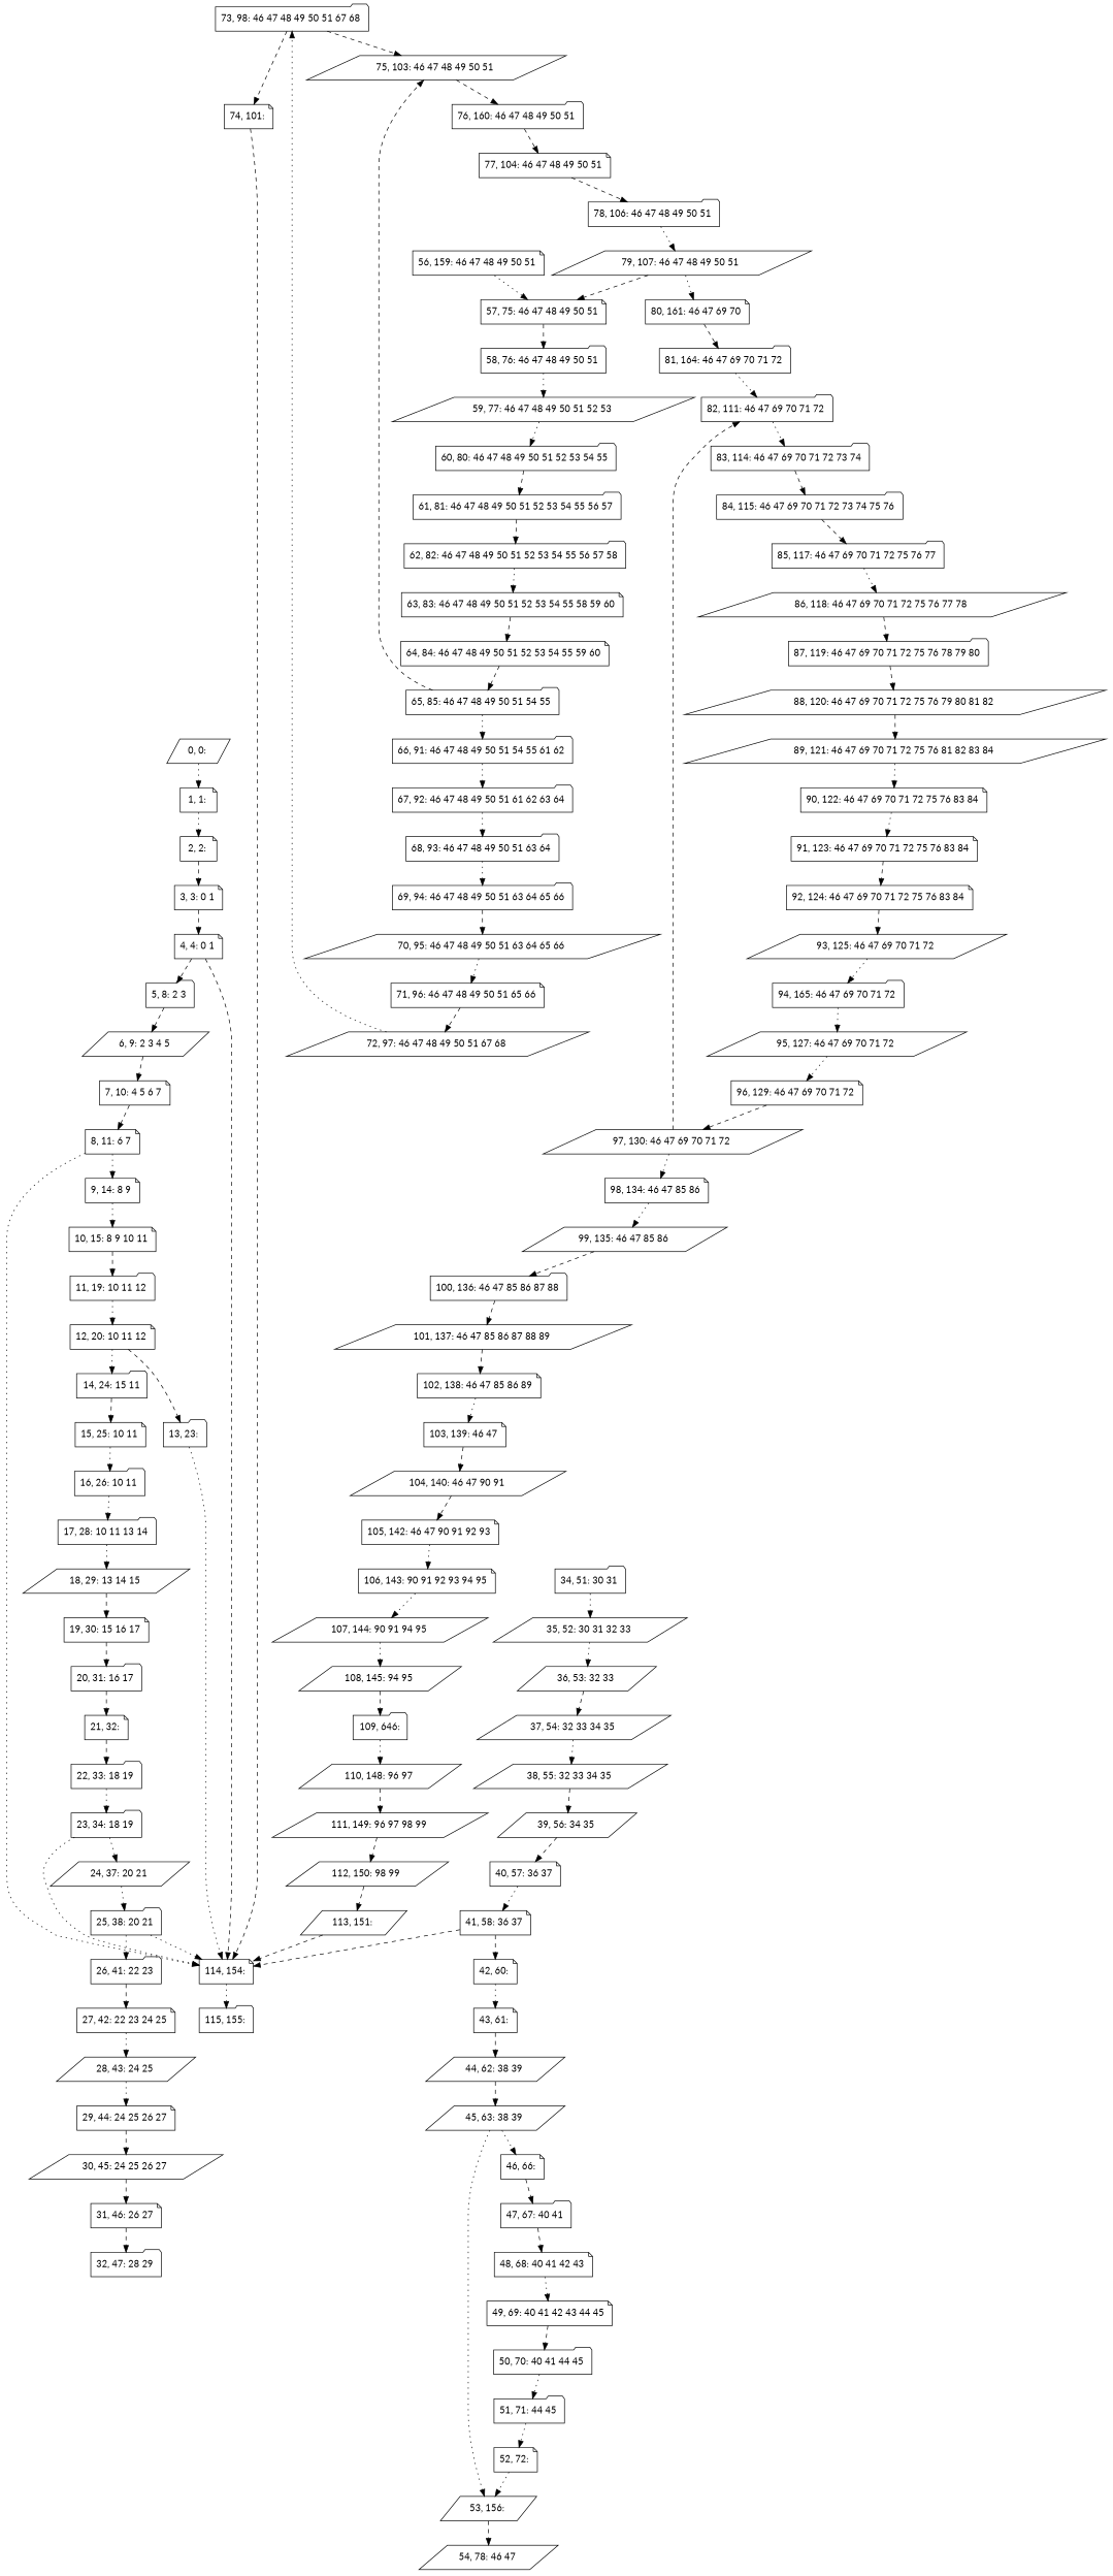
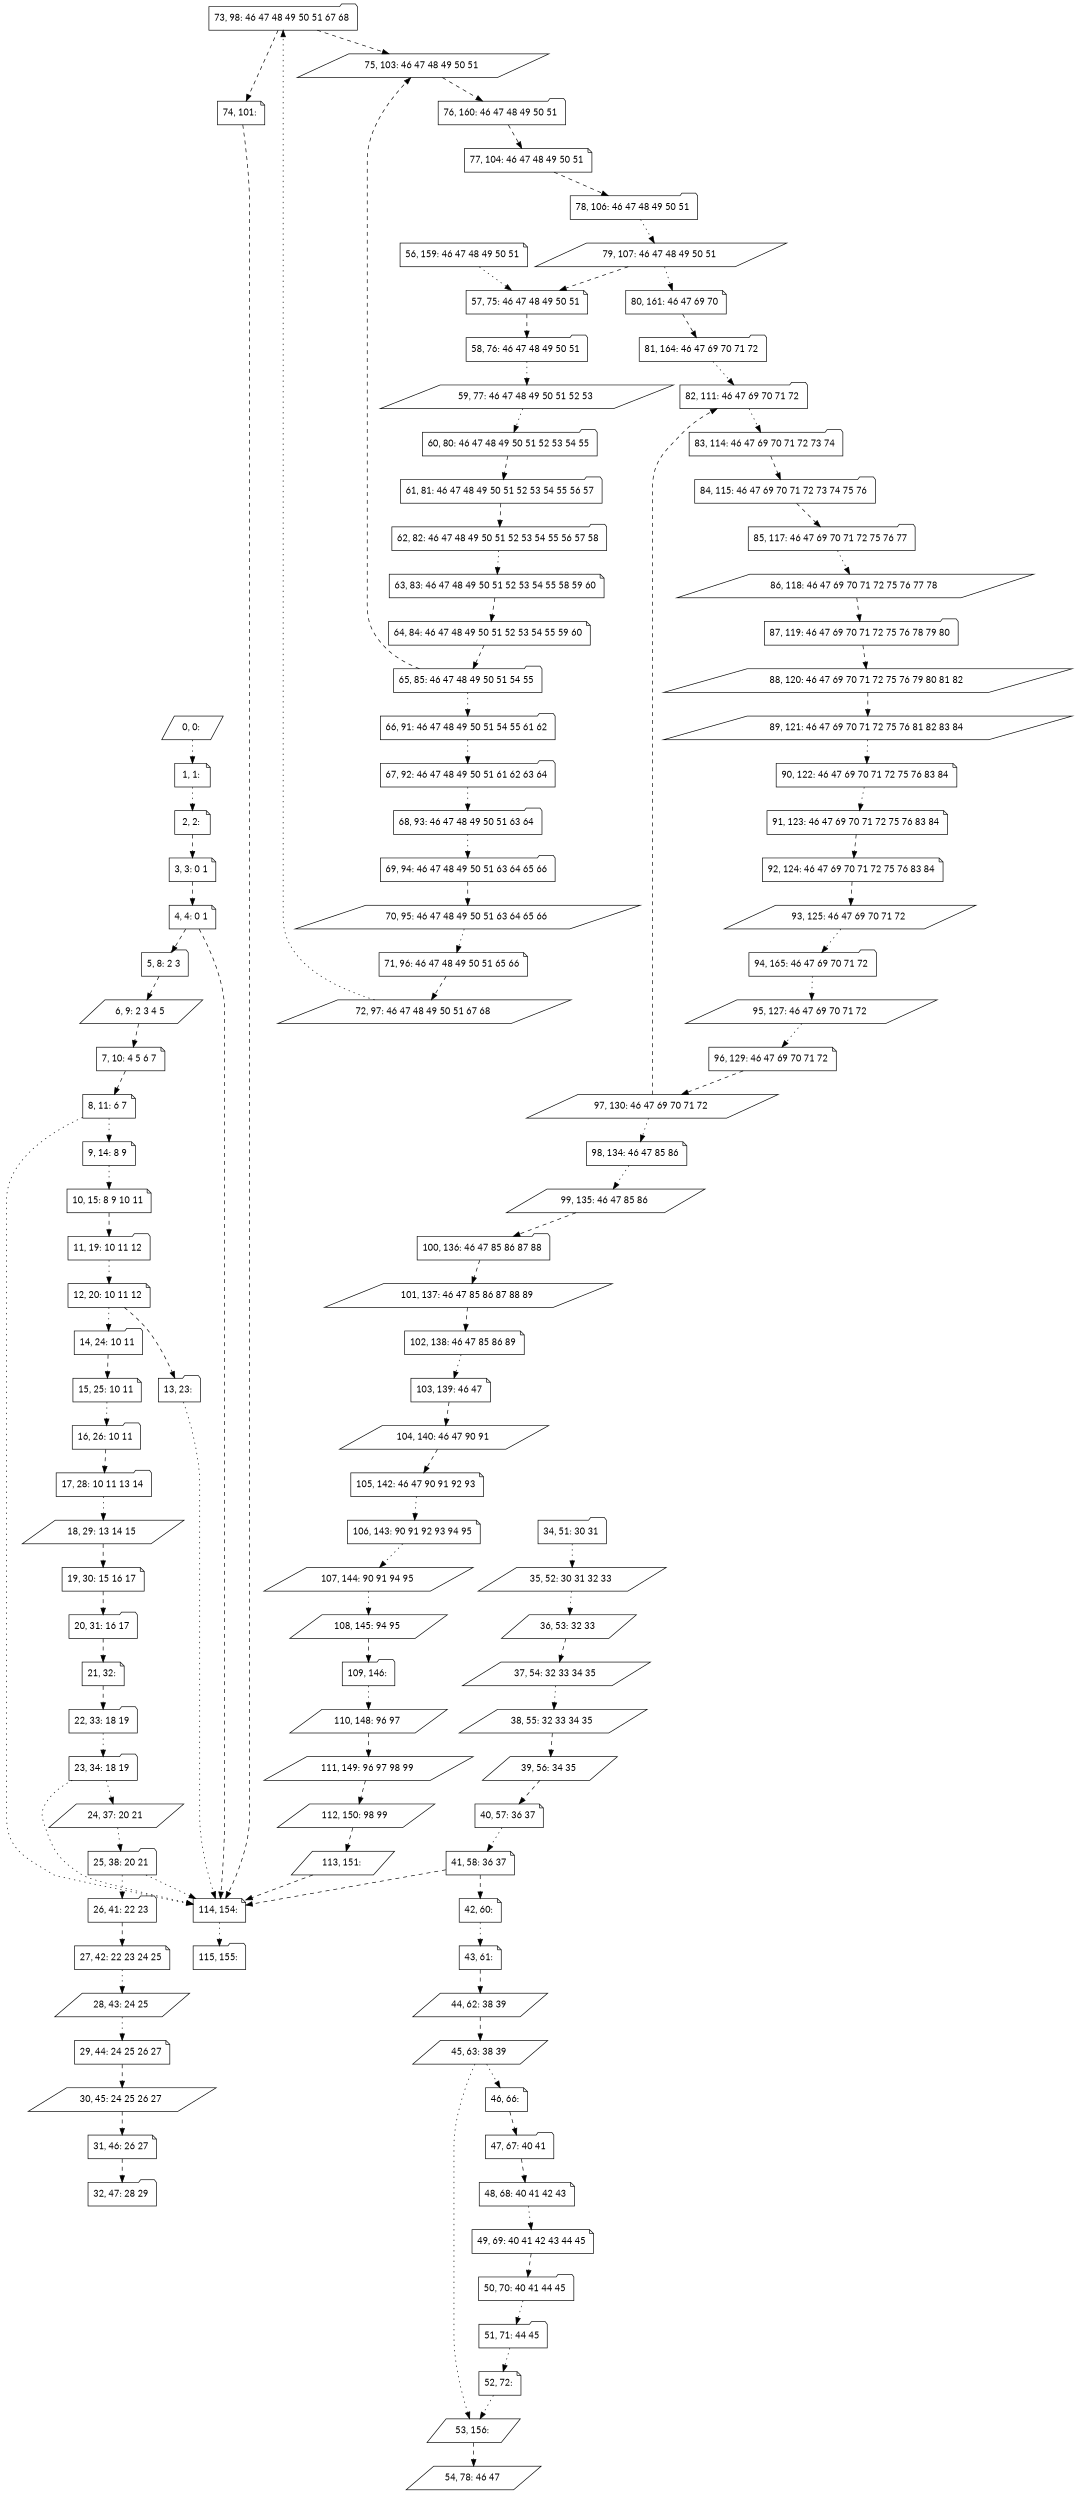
  digraph {
    fontname=Lato
    node [fontname=Lato shape=note]
    edge [fontname=Lato style=dashed]
    n1 [label="0, 0: " shape=parallelogram]
    n2 [label="1, 1: "]
    n3 [label="2, 2: "]
    n4 [label="3, 3: 0 1 "]
    n5 [label="4, 4: 0 1 "]
    n6 [label="5, 8: 2 3 " shape=folder]
    n7 [label="114, 154: "]
    n8 [label="6, 9: 2 3 4 5 " shape=parallelogram]
    n9 [label="115, 155: " shape=folder]
    n10 [label="7, 10: 4 5 6 7 "]
    n11 [label="8, 11: 6 7 "]
    n12 [label="9, 14: 8 9 "]
    n13 [label="10, 15: 8 9 10 11 "]
    n14 [label="11, 19: 10 11 12 " shape=folder]
    n15 [label="12, 20: 10 11 12 "]
    n16 [label="13, 23: " shape=folder]
-   n17 [label="14, 24: 15 11" shape=folder]
+   n17 [label="14, 24: 10 11 " shape=folder]
    n18 [label="15, 25: 10 11 "]
    n19 [label="16, 26: 10 11 " shape=folder]
    n20 [label="17, 28: 10 11 13 14 " shape=folder]
    n21 [label="18, 29: 13 14 15 " shape=parallelogram]
    n22 [label="19, 30: 15 16 17 "]
    n23 [label="20, 31: 16 17 " shape=folder]
    n24 [label="21, 32: "]
    n25 [label="22, 33: 18 19 " shape=folder]
    n26 [label="23, 34: 18 19 " shape=folder]
    n27 [label="24, 37: 20 21 " shape=parallelogram]
    n28 [label="25, 38: 20 21 " shape=folder]
    n29 [label="26, 41: 22 23 " shape=folder]
    n30 [label="27, 42: 22 23 24 25 "]
    n31 [label="28, 43: 24 25 " shape=parallelogram]
    n32 [label="29, 44: 24 25 26 27 "]
    n33 [label="30, 45: 24 25 26 27 " shape=parallelogram]
    n34 [label="31, 46: 26 27 "]
    n35 [label="32, 47: 28 29 " shape=folder]
    n36 [label="34, 51: 30 31 " shape=folder]
    n37 [label="35, 52: 30 31 32 33 " shape=parallelogram]
    n38 [label="42, 60: "]
    n39 [label="43, 61: "]
    n40 [label="36, 53: 32 33 " shape=parallelogram]
    n41 [label="37, 54: 32 33 34 35 " shape=parallelogram]
    n42 [label="38, 55: 32 33 34 35 " shape=parallelogram]
    n43 [label="39, 56: 34 35 " shape=parallelogram]
    n44 [label="40, 57: 36 37 "]
    n45 [label="41, 58: 36 37 "]
    n46 [label="44, 62: 38 39 " shape=parallelogram]
    n47 [label="45, 63: 38 39 " shape=parallelogram]
    n48 [label="46, 66: "]
    n49 [label="53, 156: " shape=parallelogram]
    n50 [label="47, 67: 40 41 " shape=folder]
    n51 [label="54, 78: 46 47 " shape=parallelogram]
    n52 [label="48, 68: 40 41 42 43 "]
    n53 [label="49, 69: 40 41 42 43 44 45 "]
    n54 [label="50, 70: 40 41 44 45 " shape=folder]
    n55 [label="51, 71: 44 45 " shape=folder]
    n56 [label="52, 72: "]
    n57 [label="56, 159: 46 47 48 49 50 51 "]
    n58 [label="57, 75: 46 47 48 49 50 51 "]
    n59 [label="58, 76: 46 47 48 49 50 51 " shape=folder]
    n60 [label="59, 77: 46 47 48 49 50 51 52 53 " shape=parallelogram]
    n61 [label="60, 80: 46 47 48 49 50 51 52 53 54 55 " shape=folder]
    n62 [label="61, 81: 46 47 48 49 50 51 52 53 54 55 56 57 " shape=folder]
    n63 [label="62, 82: 46 47 48 49 50 51 52 53 54 55 56 57 58 " shape=folder]
    n64 [label="63, 83: 46 47 48 49 50 51 52 53 54 55 58 59 60 "]
    n65 [label="64, 84: 46 47 48 49 50 51 52 53 54 55 59 60 "]
    n66 [label="65, 85: 46 47 48 49 50 51 54 55 " shape=folder]
    n67 [label="66, 91: 46 47 48 49 50 51 54 55 61 62 " shape=folder]
    n68 [label="75, 103: 46 47 48 49 50 51 " shape=parallelogram]
    n69 [label="67, 92: 46 47 48 49 50 51 61 62 63 64 " shape=folder]
    n70 [label="76, 160: 46 47 48 49 50 51 " shape=folder]
    n71 [label="68, 93: 46 47 48 49 50 51 63 64 " shape=folder]
    n72 [label="69, 94: 46 47 48 49 50 51 63 64 65 66 " shape=folder]
    n73 [label="70, 95: 46 47 48 49 50 51 63 64 65 66 " shape=parallelogram]
    n74 [label="71, 96: 46 47 48 49 50 51 65 66 "]
    n75 [label="72, 97: 46 47 48 49 50 51 67 68 " shape=parallelogram]
    n76 [label="73, 98: 46 47 48 49 50 51 67 68 " shape=folder]
    n77 [label="74, 101: "]
    n78 [label="77, 104: 46 47 48 49 50 51 "]
    n79 [label="78, 106: 46 47 48 49 50 51 " shape=folder]
    n80 [label="79, 107: 46 47 48 49 50 51 " shape=parallelogram]
    n81 [label="80, 161: 46 47 69 70 "]
    n82 [label="81, 164: 46 47 69 70 71 72 " shape=folder]
    n83 [label="82, 111: 46 47 69 70 71 72 " shape=folder]
    n84 [label="83, 114: 46 47 69 70 71 72 73 74 " shape=folder]
    n85 [label="84, 115: 46 47 69 70 71 72 73 74 75 76 " shape=folder]
    n86 [label="85, 117: 46 47 69 70 71 72 75 76 77 " shape=folder]
    n87 [label="86, 118: 46 47 69 70 71 72 75 76 77 78 " shape=parallelogram]
    n88 [label="87, 119: 46 47 69 70 71 72 75 76 78 79 80 " shape=folder]
    n89 [label="88, 120: 46 47 69 70 71 72 75 76 79 80 81 82 " shape=parallelogram]
    n90 [label="89, 121: 46 47 69 70 71 72 75 76 81 82 83 84 " shape=parallelogram]
    n91 [label="90, 122: 46 47 69 70 71 72 75 76 83 84 "]
    n92 [label="91, 123: 46 47 69 70 71 72 75 76 83 84 "]
    n93 [label="92, 124: 46 47 69 70 71 72 75 76 83 84 "]
    n94 [label="93, 125: 46 47 69 70 71 72 " shape=parallelogram]
    n95 [label="94, 165: 46 47 69 70 71 72 " shape=folder]
    n96 [label="95, 127: 46 47 69 70 71 72 " shape=parallelogram]
    n97 [label="96, 129: 46 47 69 70 71 72 "]
    n98 [label="97, 130: 46 47 69 70 71 72 " shape=parallelogram]
    n99 [label="98, 134: 46 47 85 86 "]
    n100 [label="99, 135: 46 47 85 86 " shape=parallelogram]
    n101 [label="100, 136: 46 47 85 86 87 88 " shape=folder]
    n102 [label="101, 137: 46 47 85 86 87 88 89 " shape=parallelogram]
    n103 [label="102, 138: 46 47 85 86 89 "]
    n104 [label="103, 139: 46 47 "]
    n105 [label="104, 140: 46 47 90 91 " shape=parallelogram]
    n106 [label="105, 142: 46 47 90 91 92 93 "]
    n107 [label="106, 143: 90 91 92 93 94 95 "]
    n108 [label="107, 144: 90 91 94 95 " shape=parallelogram]
    n109 [label="108, 145: 94 95 " shape=parallelogram]
-   n110 [label="109, 646:" shape=folder]
+   n110 [label="109, 146: " shape=folder]
    n111 [label="110, 148: 96 97 " shape=parallelogram]
    n112 [label="111, 149: 96 97 98 99 " shape=parallelogram]
    n113 [label="112, 150: 98 99 " shape=parallelogram]
    n114 [label="113, 151: " shape=parallelogram]
    n1 -> n2 [style=dotted]
    n2 -> n3 [style=dotted]
    n3 -> n4
    n4 -> n5
    n5 -> n6
    n5 -> n7
    n6 -> n8
    n7 -> n9 [style=dotted]
    n8 -> n10
    n10 -> n11
    n11 -> n7 [style=dotted]
    n11 -> n12 [style=dotted]
    n12 -> n13 [style=dotted]
    n13 -> n14
    n14 -> n15 [style=dotted]
    n15 -> n16
    n15 -> n17 [style=dotted]
    n16 -> n7 [style=dotted]
    n17 -> n18
    n18 -> n19 [style=dotted]
-   n19 -> n20 [style=dotted]
+   n19 -> n20
    n20 -> n21 [style=dotted]
    n21 -> n22
    n22 -> n23
    n23 -> n24
    n24 -> n25
    n25 -> n26 [style=dotted]
    n26 -> n7 [style=dotted]
    n26 -> n27 [style=dotted]
    n27 -> n28 [style=dotted]
    n28 -> n7 [style=dotted]
    n28 -> n29 [style=dotted]
    n29 -> n30
    n30 -> n31 [style=dotted]
    n31 -> n32 [style=dotted]
    n32 -> n33
    n33 -> n34
    n34 -> n35
    n36 -> n37 [style=dotted]
    n37 -> n40 [style=dotted]
    n38 -> n39 [style=dotted]
    n39 -> n46
    n40 -> n41
    n41 -> n42 [style=dotted]
    n42 -> n43
    n43 -> n44
    n44 -> n45 [style=dotted]
    n45 -> n7
    n45 -> n38
    n46 -> n47
    n47 -> n48 [style=dotted]
    n47 -> n49 [style=dotted]
    n48 -> n50
    n49 -> n51
    n50 -> n52
    n52 -> n53 [style=dotted]
    n53 -> n54
    n54 -> n55 [style=dotted]
    n55 -> n56 [style=dotted]
    n56 -> n49 [style=dotted]
    n57 -> n58 [style=dotted]
    n58 -> n59
    n59 -> n60 [style=dotted]
    n60 -> n61 [style=dotted]
    n61 -> n62
    n62 -> n63
    n63 -> n64 [style=dotted]
    n64 -> n65
    n65 -> n66
    n66 -> n67 [style=dotted]
    n66 -> n68
    n67 -> n69 [style=dotted]
    n68 -> n70
    n69 -> n71 [style=dotted]
    n70 -> n78
    n71 -> n72 [style=dotted]
    n72 -> n73
    n73 -> n74 [style=dotted]
    n74 -> n75
    n75 -> n76 [style=dotted]
    n76 -> n68
    n76 -> n77
    n77 -> n7
    n78 -> n79
    n79 -> n80 [style=dotted]
    n80 -> n58
    n80 -> n81 [style=dotted]
    n81 -> n82
    n82 -> n83 [style=dotted]
    n83 -> n84 [style=dotted]
    n84 -> n85
    n85 -> n86
    n86 -> n87 [style=dotted]
    n87 -> n88
    n88 -> n89
    n89 -> n90
    n90 -> n91 [style=dotted]
    n91 -> n92 [style=dotted]
    n92 -> n93
    n93 -> n94
    n94 -> n95 [style=dotted]
    n95 -> n96 [style=dotted]
    n96 -> n97 [style=dotted]
    n97 -> n98
    n98 -> n83
    n98 -> n99 [style=dotted]
    n99 -> n100 [style=dotted]
    n100 -> n101
    n101 -> n102
    n102 -> n103
    n103 -> n104 [style=dotted]
    n104 -> n105
    n105 -> n106
    n106 -> n107 [style=dotted]
    n107 -> n108 [style=dotted]
    n108 -> n109 [style=dotted]
    n109 -> n110
    n110 -> n111 [style=dotted]
    n111 -> n112
    n112 -> n113
    n113 -> n114
    n114 -> n7
  }
